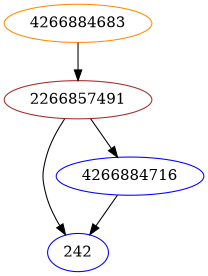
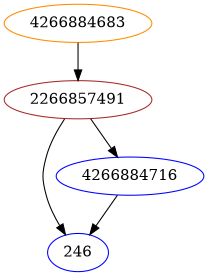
  strict digraph {
    node [color=blue]
    n1 [color=brown label=2266857491]
-   242
+   242 [label=246]
    4266884716
    4266884683 [color=darkorange]
    n1 -> 242
    n1 -> 4266884716
    4266884716 -> 242
    4266884683 -> n1
  }
